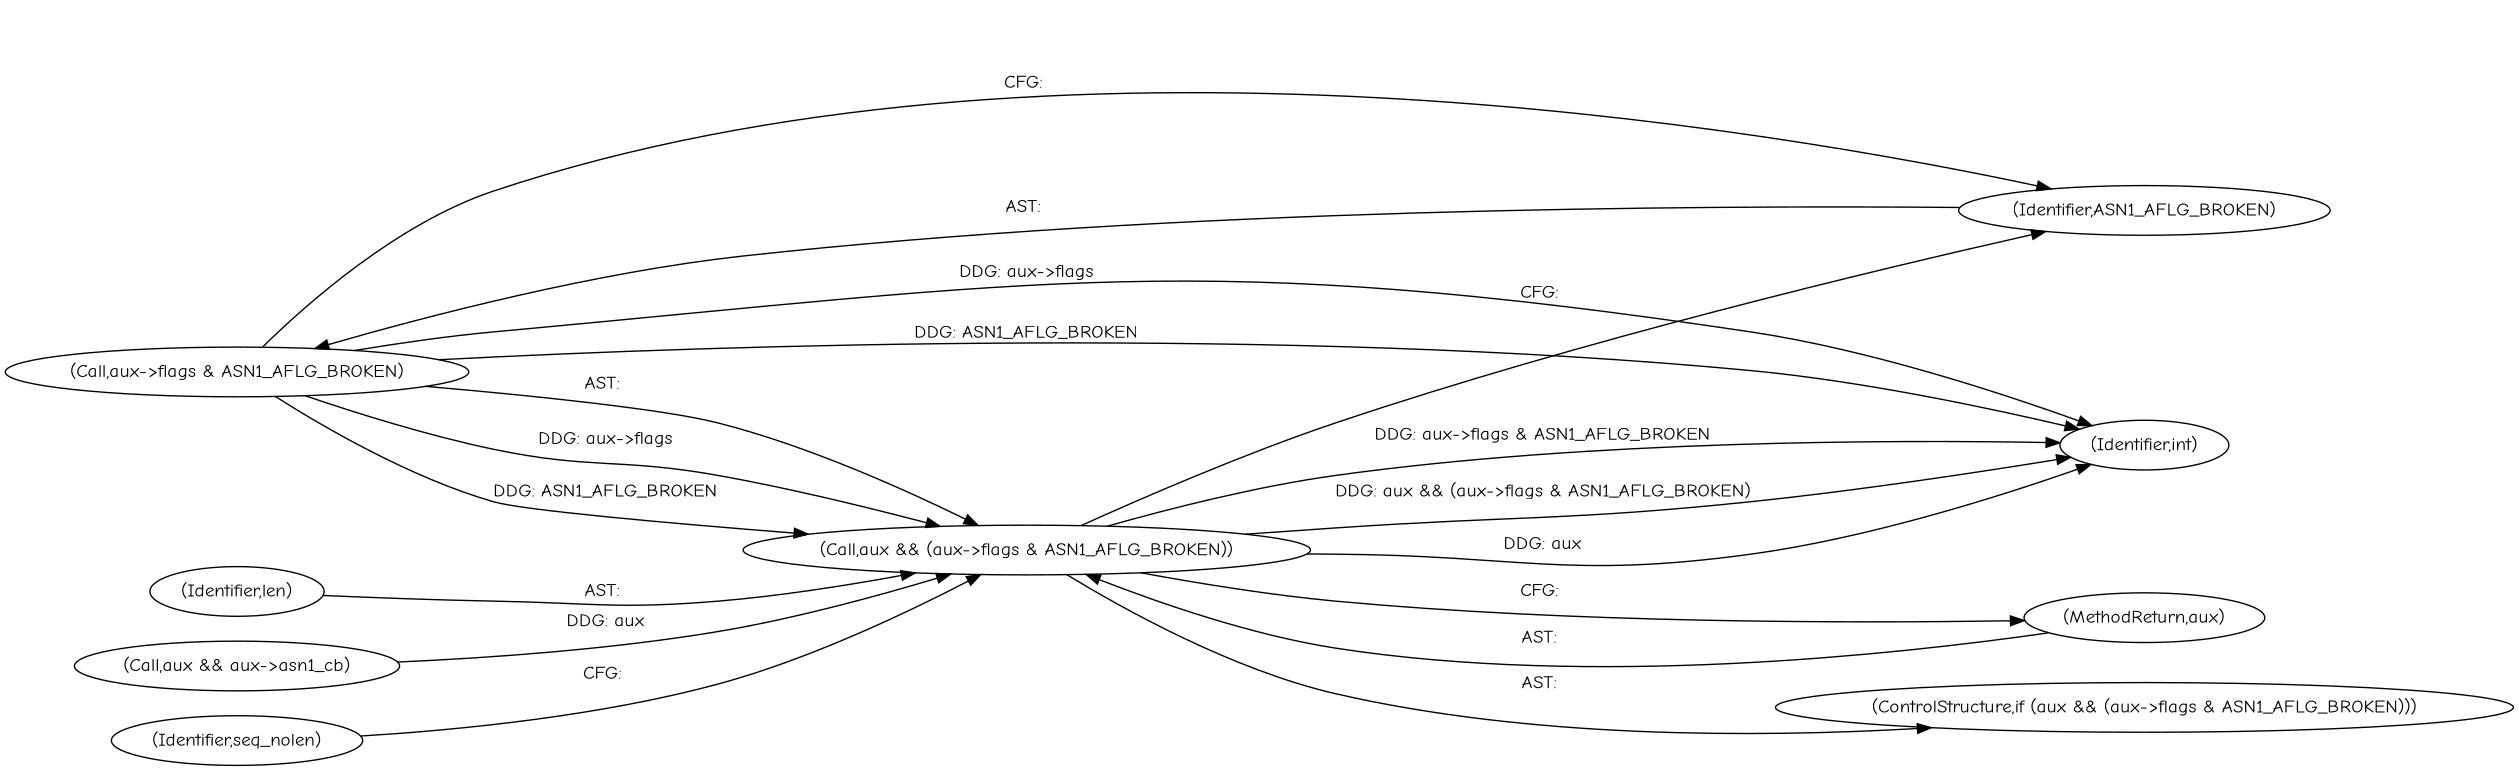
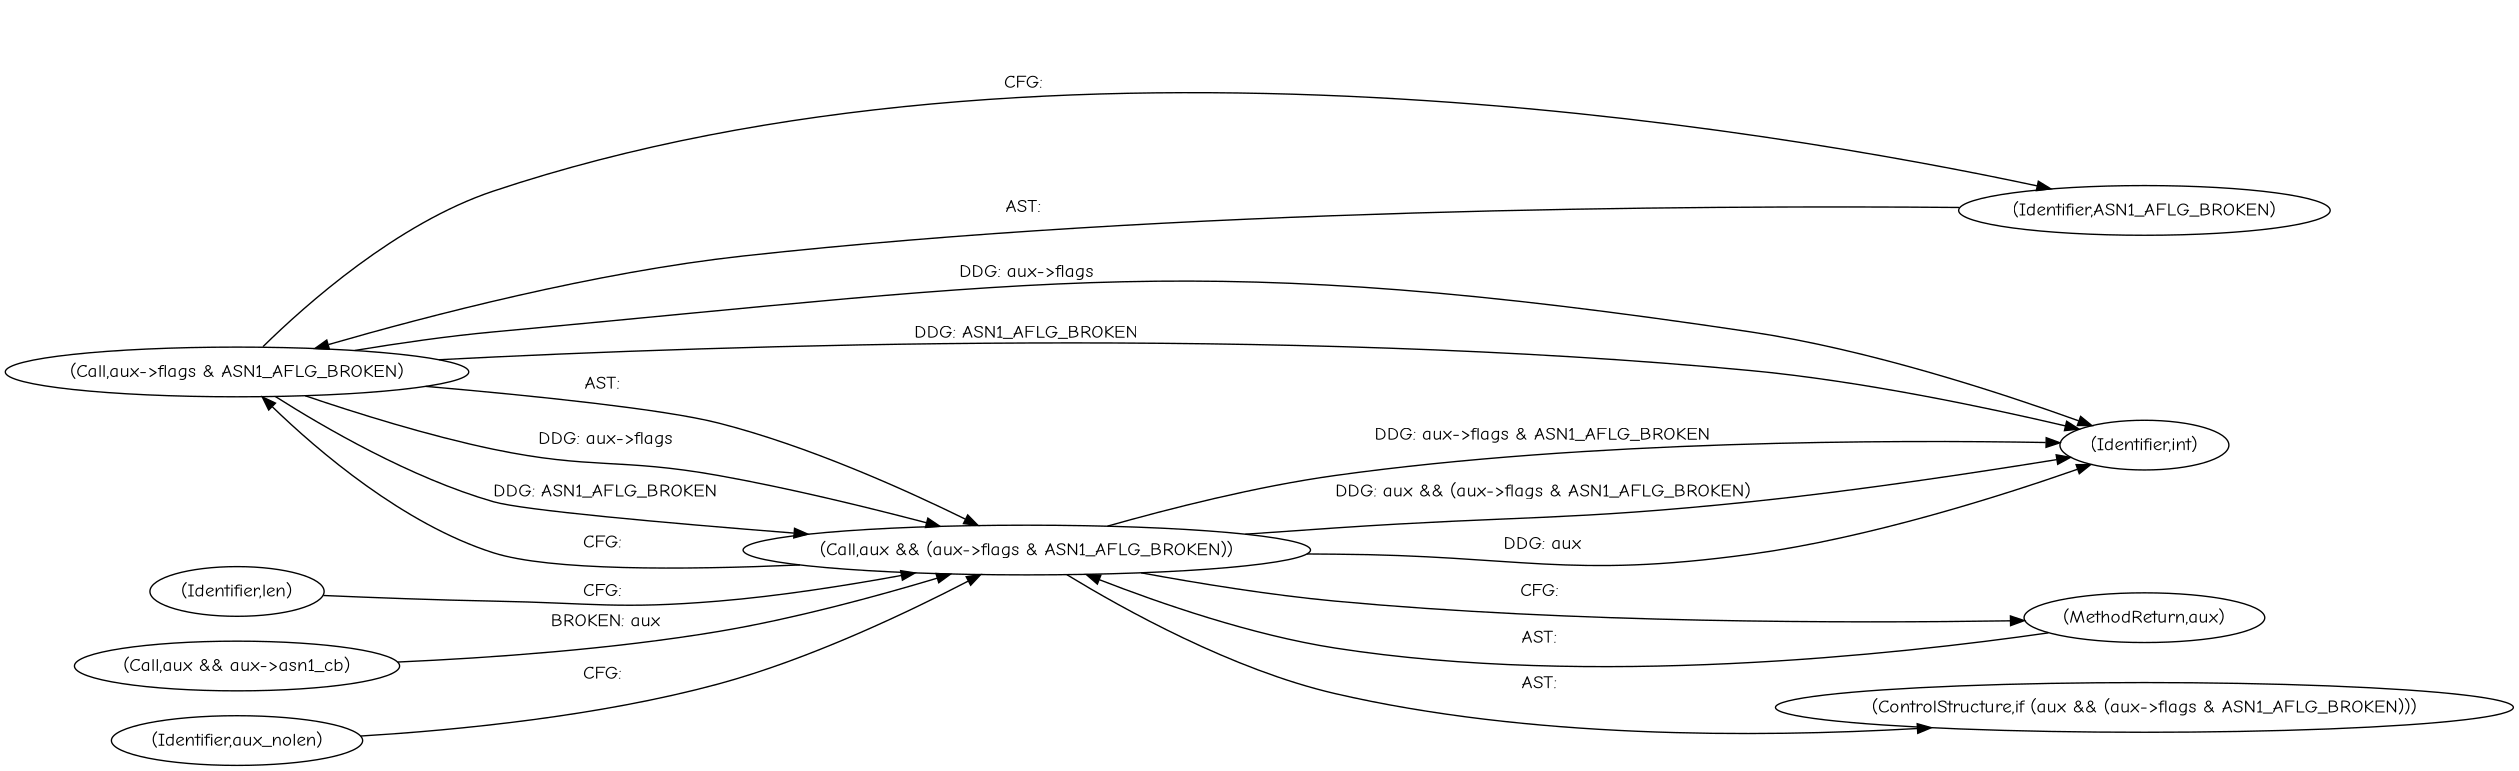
  digraph {
    fontname="Comic Neue"
    rankdir=LR
    node [fontname="Comic Neue"]
    edge [fontname="Comic Neue"]
    n1 [label="(Call,aux->flags & ASN1_AFLG_BROKEN)"]
    n2 [label="(Call,aux && (aux->flags & ASN1_AFLG_BROKEN))"]
    n3 [label="(Identifier,int)"]
    n4 [label="(Identifier,ASN1_AFLG_BROKEN)"]
    n5 [label="(MethodReturn,aux)"]
    n6 [label="(ControlStructure,if (aux && (aux->flags & ASN1_AFLG_BROKEN)))"]
    n7 [label="(Identifier,len)"]
    n8 [label="(Call,aux && aux->asn1_cb)"]
-   n9 [label="(Identifier,seq_nolen)"]
+   n9 [label="(Identifier,aux_nolen)"]
    n1 -> n2 [label="AST: "]
    n1 -> n2 [label="DDG: aux->flags"]
    n1 -> n2 [label="DDG: ASN1_AFLG_BROKEN"]
    n1 -> n3 [label="DDG: aux->flags"]
    n1 -> n3 [label="DDG: ASN1_AFLG_BROKEN"]
    n1 -> n4 [label="CFG: "]
-   n2 -> n4 [label="CFG: "]
+   n2 -> n1 [label="CFG: "]
    n2 -> n3 [label="DDG: aux->flags & ASN1_AFLG_BROKEN"]
    n2 -> n3 [label="DDG: aux && (aux->flags & ASN1_AFLG_BROKEN)"]
    n2 -> n3 [label="DDG: aux"]
    n2 -> n5 [label="CFG: "]
    n2 -> n6 [label="AST: "]
    n4 -> n1 [label="AST: "]
    n5 -> n2 [label="AST: "]
-   n7 -> n2 [label="AST: "]
-   n8 -> n2 [label="DDG: aux"]
+   n7 -> n2 [label="CFG: "]
+   n8 -> n2 [label="BROKEN: aux"]
    n9 -> n2 [label="CFG: "]
  }
